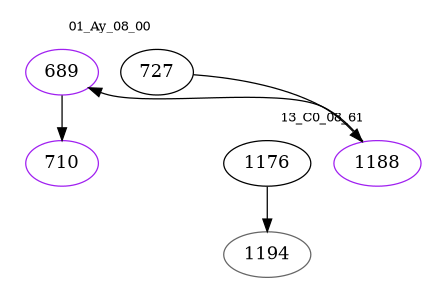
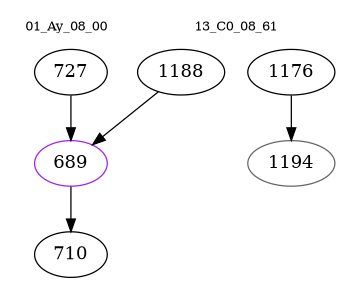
  digraph {
    node [color=black]
    edge [color=black]
    n1 [label=727]
    n2 [color=purple label=689]
-   n3 [color=purple label=710]
-   n4 [color=purple label=1188]
+   n3 [label=710]
+   n4 [label=1188]
    n5 [label=1176]
    n6 [color=gray40 label=1194]
    subgraph cluster_1 {
      color=white
      fontsize=10
      label="01_Ay_08_00"
      n1
      n2
      n3
    }
    subgraph cluster_2 {
      color=white
      fontsize=10
      label="13_C0_08_61"
      n4
      n5
      n6
    }
-   n1 -> n4
+   n1 -> n2
    n2 -> n3
    n4 -> n2
    n5 -> n6
  }
